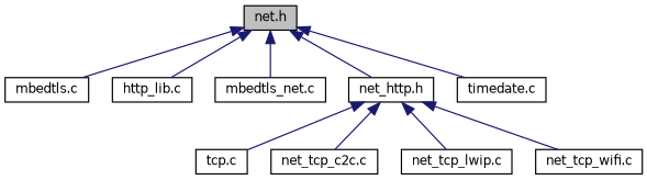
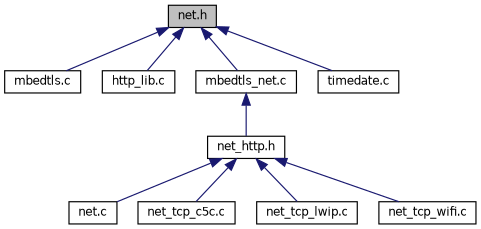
  digraph {
    node [color=black fillcolor=white fontname=Helvetica fontsize=10 shape=record style=filled]
    edge [color=midnightblue dir=back fontname=Helvetica fontsize=10 labelfontname=Helvetica labelfontsize=10 style=solid]
    n1 [fillcolor=grey75 fontcolor=black height=0.2 label="net.h" width=0.4]
    n2 [height=0.2 label="mbedtls.c" width=0.4]
    n3 [height=0.2 label="http_lib.c" width=0.4]
    n4 [height=0.2 label="mbedtls_net.c" width=0.4]
    n5 [height=0.2 label="net_http.h" width=0.4]
    n6 [height=0.2 label="timedate.c" width=0.4]
-   n7 [height=0.2 label="tcp.c" width=0.4]
-   n8 [height=0.2 label="net_tcp_c2c.c" width=0.4]
+   n7 [height=0.2 label="net.c" width=0.4]
+   n8 [height=0.2 label="net_tcp_c5c.c" width=0.4]
    n9 [height=0.2 label="net_tcp_lwip.c" width=0.4]
    n10 [height=0.2 label="net_tcp_wifi.c" width=0.4]
    n1 -> n2
    n1 -> n3
    n1 -> n4
-   n1 -> n5
+   n4 -> n5
    n1 -> n6
    n5 -> n7
    n5 -> n8
    n5 -> n9
    n5 -> n10
  }
